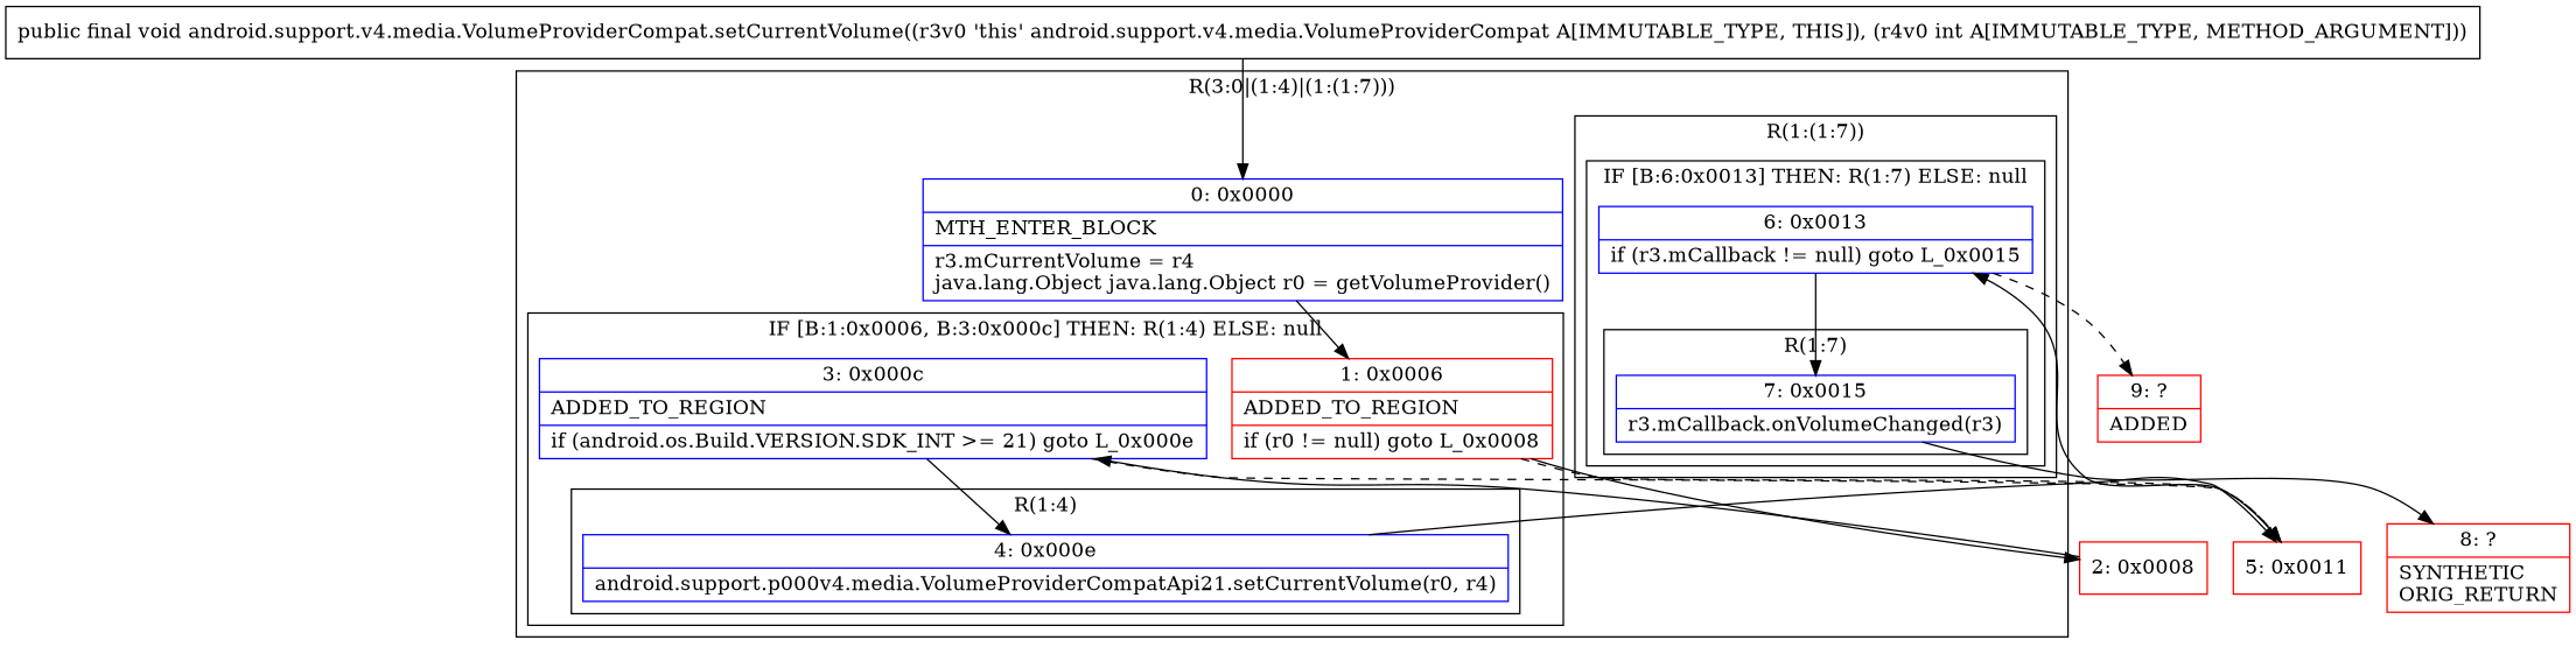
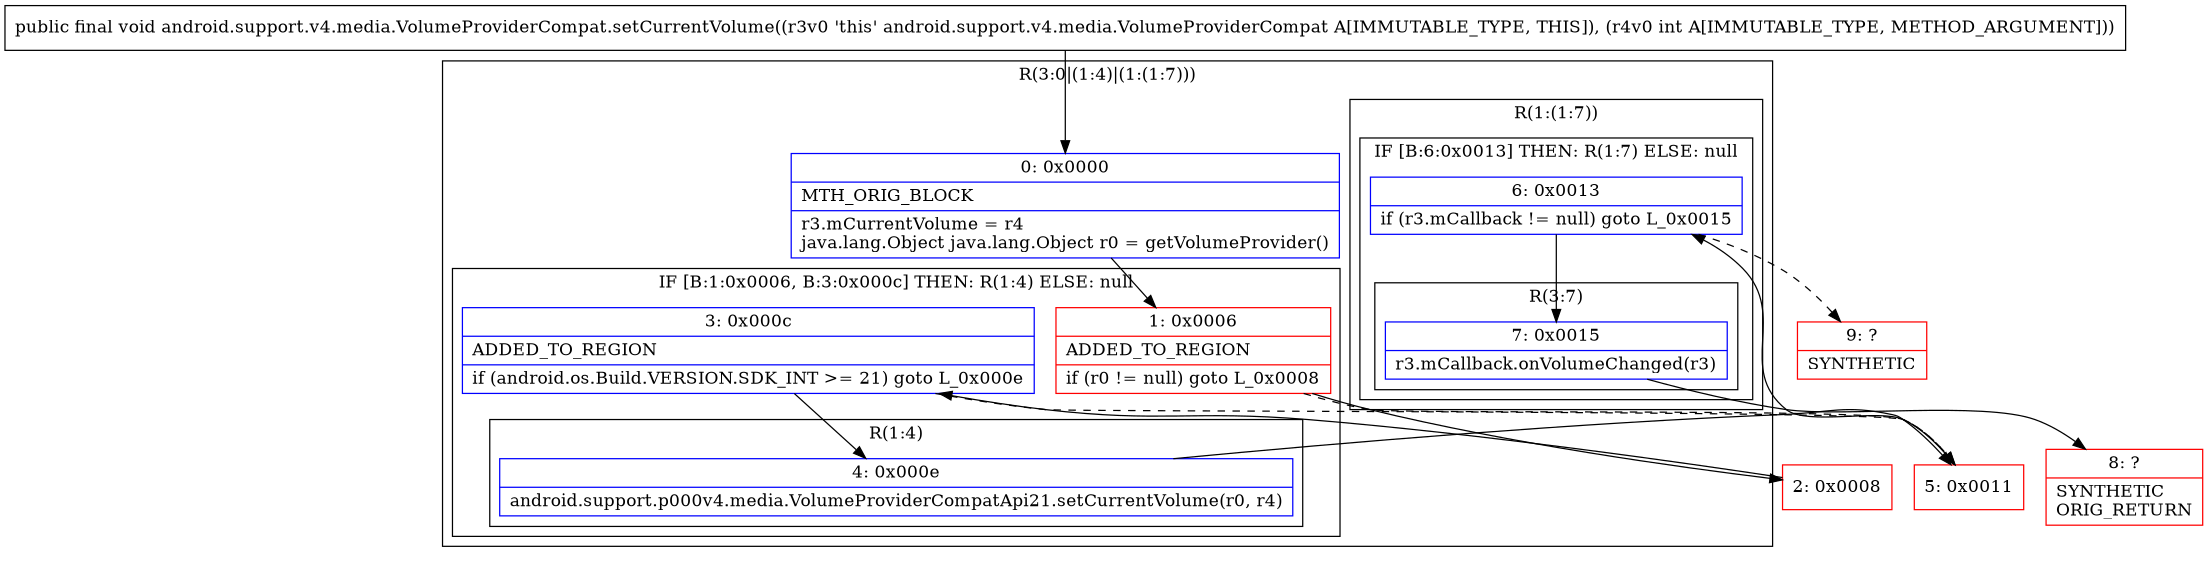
  digraph {
    node [color=blue shape=record]
    n1 [label="{4\:\ 0x000e|android.support.p000v4.media.VolumeProviderCompatApi21.setCurrentVolume(r0, r4)\l}"]
    n2 [color=red label="{1\:\ 0x0006|ADDED_TO_REGION\l|if (r0 != null) goto L_0x0008\l}"]
    n3 [label="{3\:\ 0x000c|ADDED_TO_REGION\l|if (android.os.Build.VERSION.SDK_INT \>= 21) goto L_0x000e\l}"]
    n4 [label="{7\:\ 0x0015|r3.mCallback.onVolumeChanged(r3)\l}"]
    n5 [label="{6\:\ 0x0013|if (r3.mCallback != null) goto L_0x0015\l}"]
-   n6 [label="{0\:\ 0x0000|MTH_ENTER_BLOCK\l|r3.mCurrentVolume = r4\ljava.lang.Object java.lang.Object r0 = getVolumeProvider()\l}"]
+   n6 [label="{0\:\ 0x0000|MTH_ORIG_BLOCK\l|r3.mCurrentVolume = r4\ljava.lang.Object java.lang.Object r0 = getVolumeProvider()\l}"]
    n7 [color=red label="{5\:\ 0x0011}"]
    n8 [color=red label="{2\:\ 0x0008}"]
    n9 [color=red label="{8\:\ ?|SYNTHETIC\lORIG_RETURN\l}"]
-   n10 [color=red label="{9\:\ ?|ADDED\l}"]
+   n10 [color=red label="{9\:\ ?|SYNTHETIC\l}"]
    n11 [label="{public final void android.support.v4.media.VolumeProviderCompat.setCurrentVolume((r3v0 'this' android.support.v4.media.VolumeProviderCompat A[IMMUTABLE_TYPE, THIS]), (r4v0 int A[IMMUTABLE_TYPE, METHOD_ARGUMENT])) }" color=""]
    subgraph cluster_1 {
      label="R(3:0|(1:4)|(1:(1:7)))"
      n6
      subgraph cluster_2 {
        label="IF [B:1:0x0006, B:3:0x000c] THEN: R(1:4) ELSE: null"
        n2
        n3
        subgraph cluster_3 {
          label="R(1:4)"
          n1
        }
      }
      subgraph cluster_4 {
        label="R(1:(1:7))"
        subgraph cluster_5 {
          label="IF [B:6:0x0013] THEN: R(1:7) ELSE: null"
          n5
          subgraph cluster_6 {
-           label="R(1:7)"
+           label="R(3:7)"
            n4
          }
        }
      }
    }
    n1 -> n7
    n2 -> n7 [style=dashed]
    n2 -> n8
    n3 -> n1
    n3 -> n7 [style=dashed]
    n4 -> n9
    n5 -> n4
    n5 -> n10 [style=dashed]
    n6 -> n2
    n7 -> n5
    n8 -> n3
    n11 -> n6
  }
